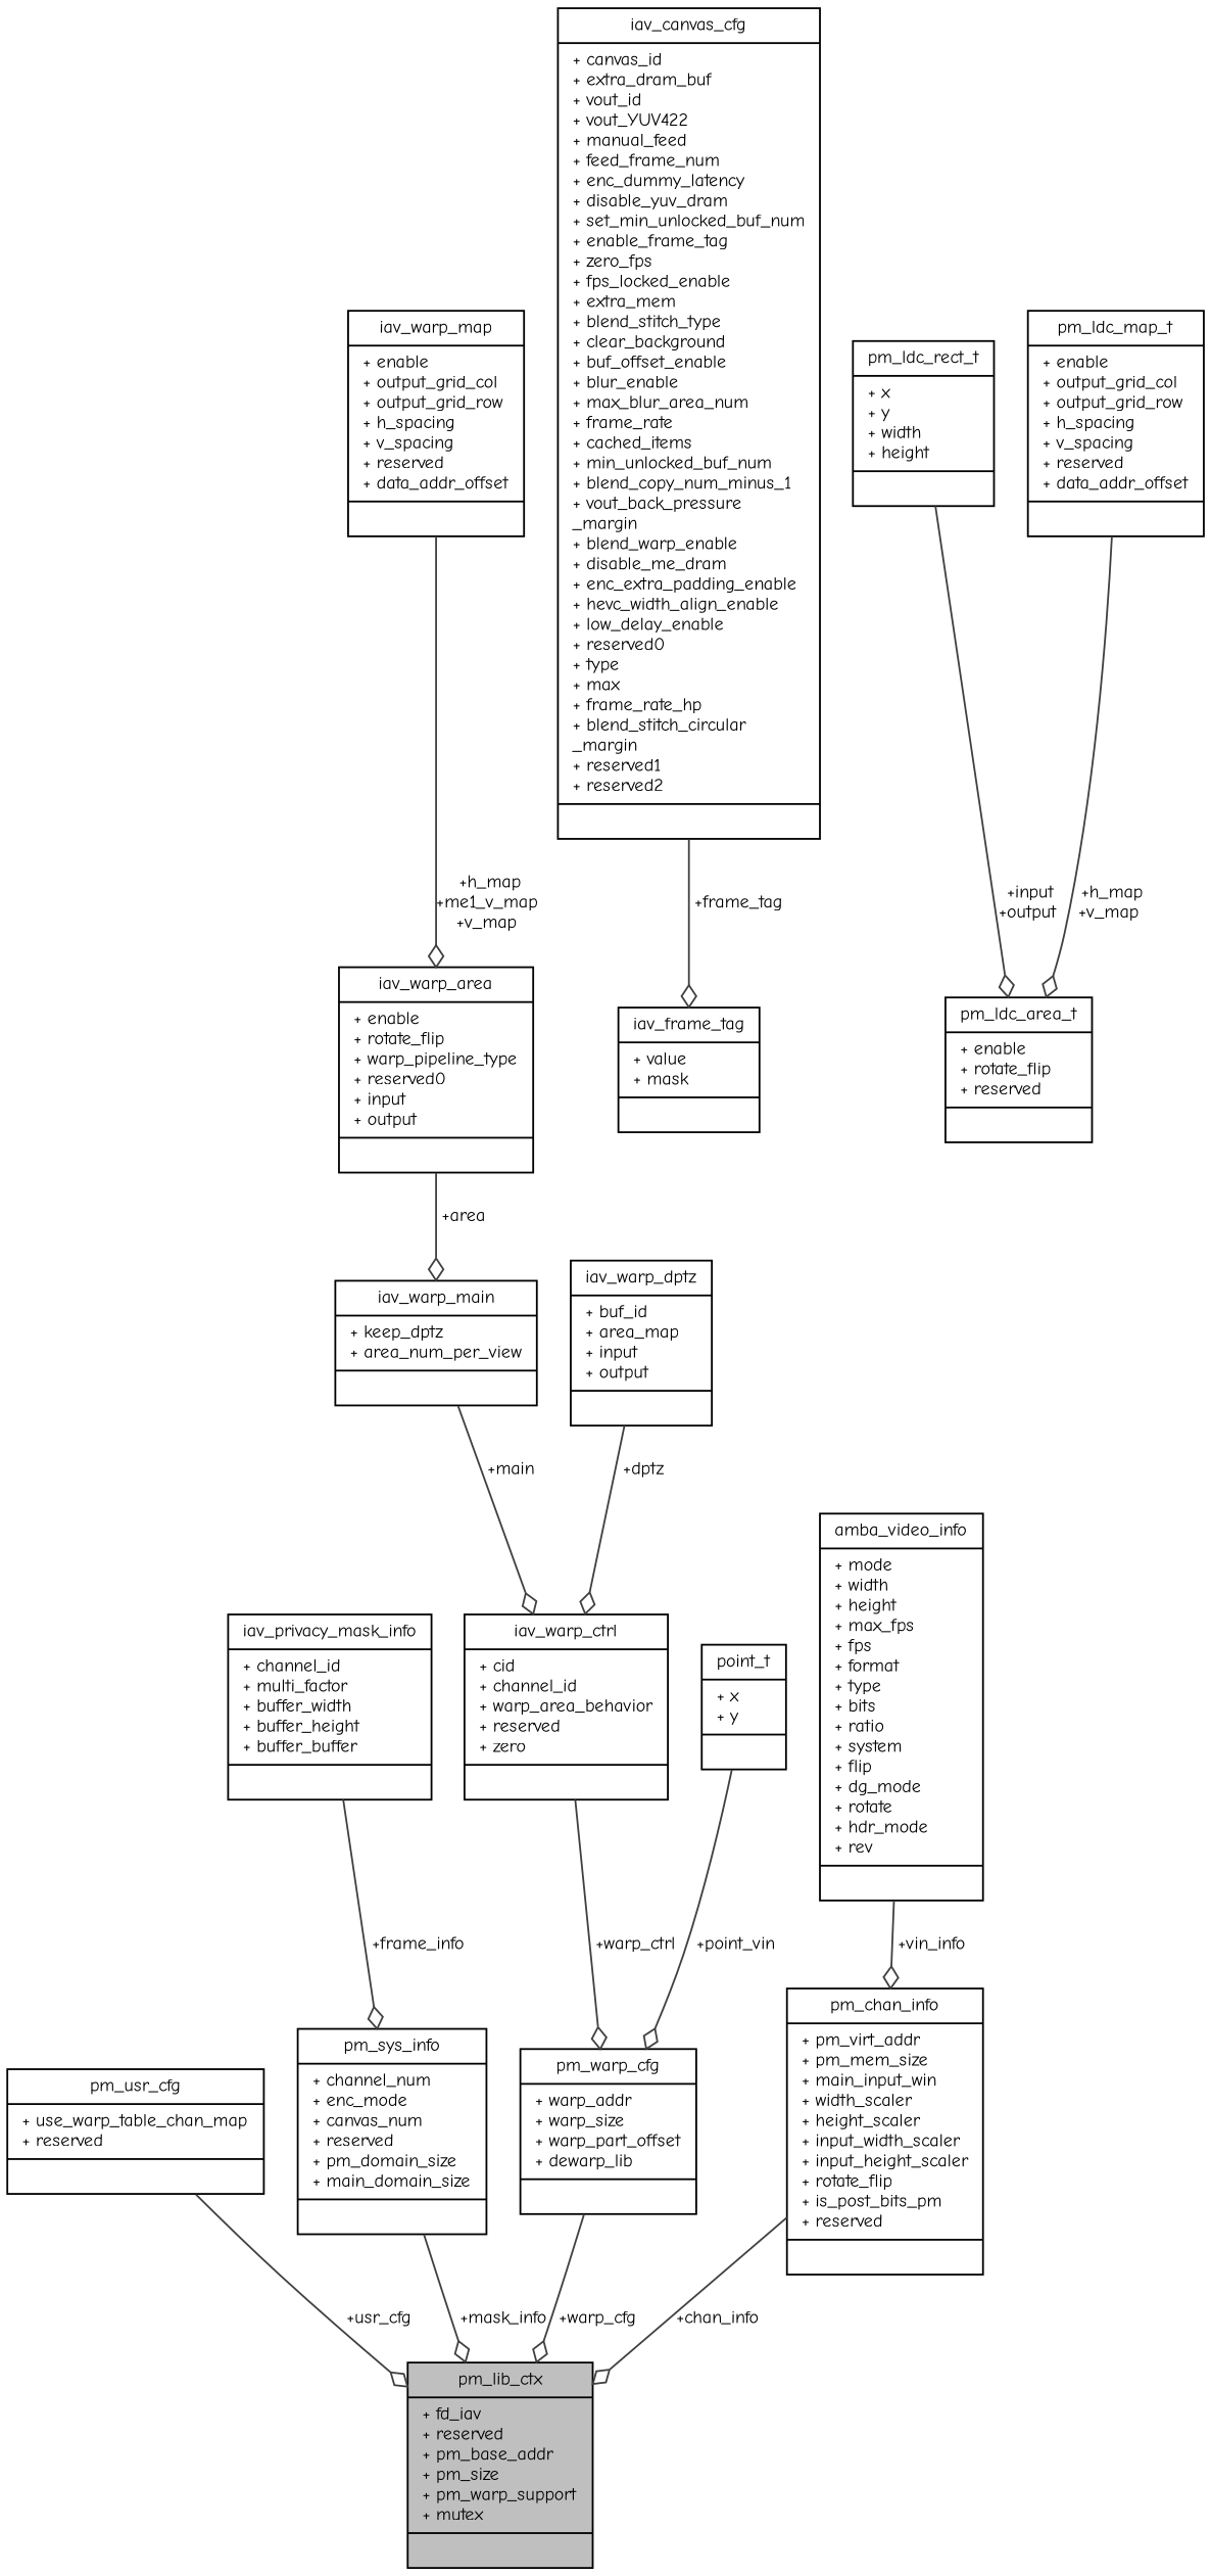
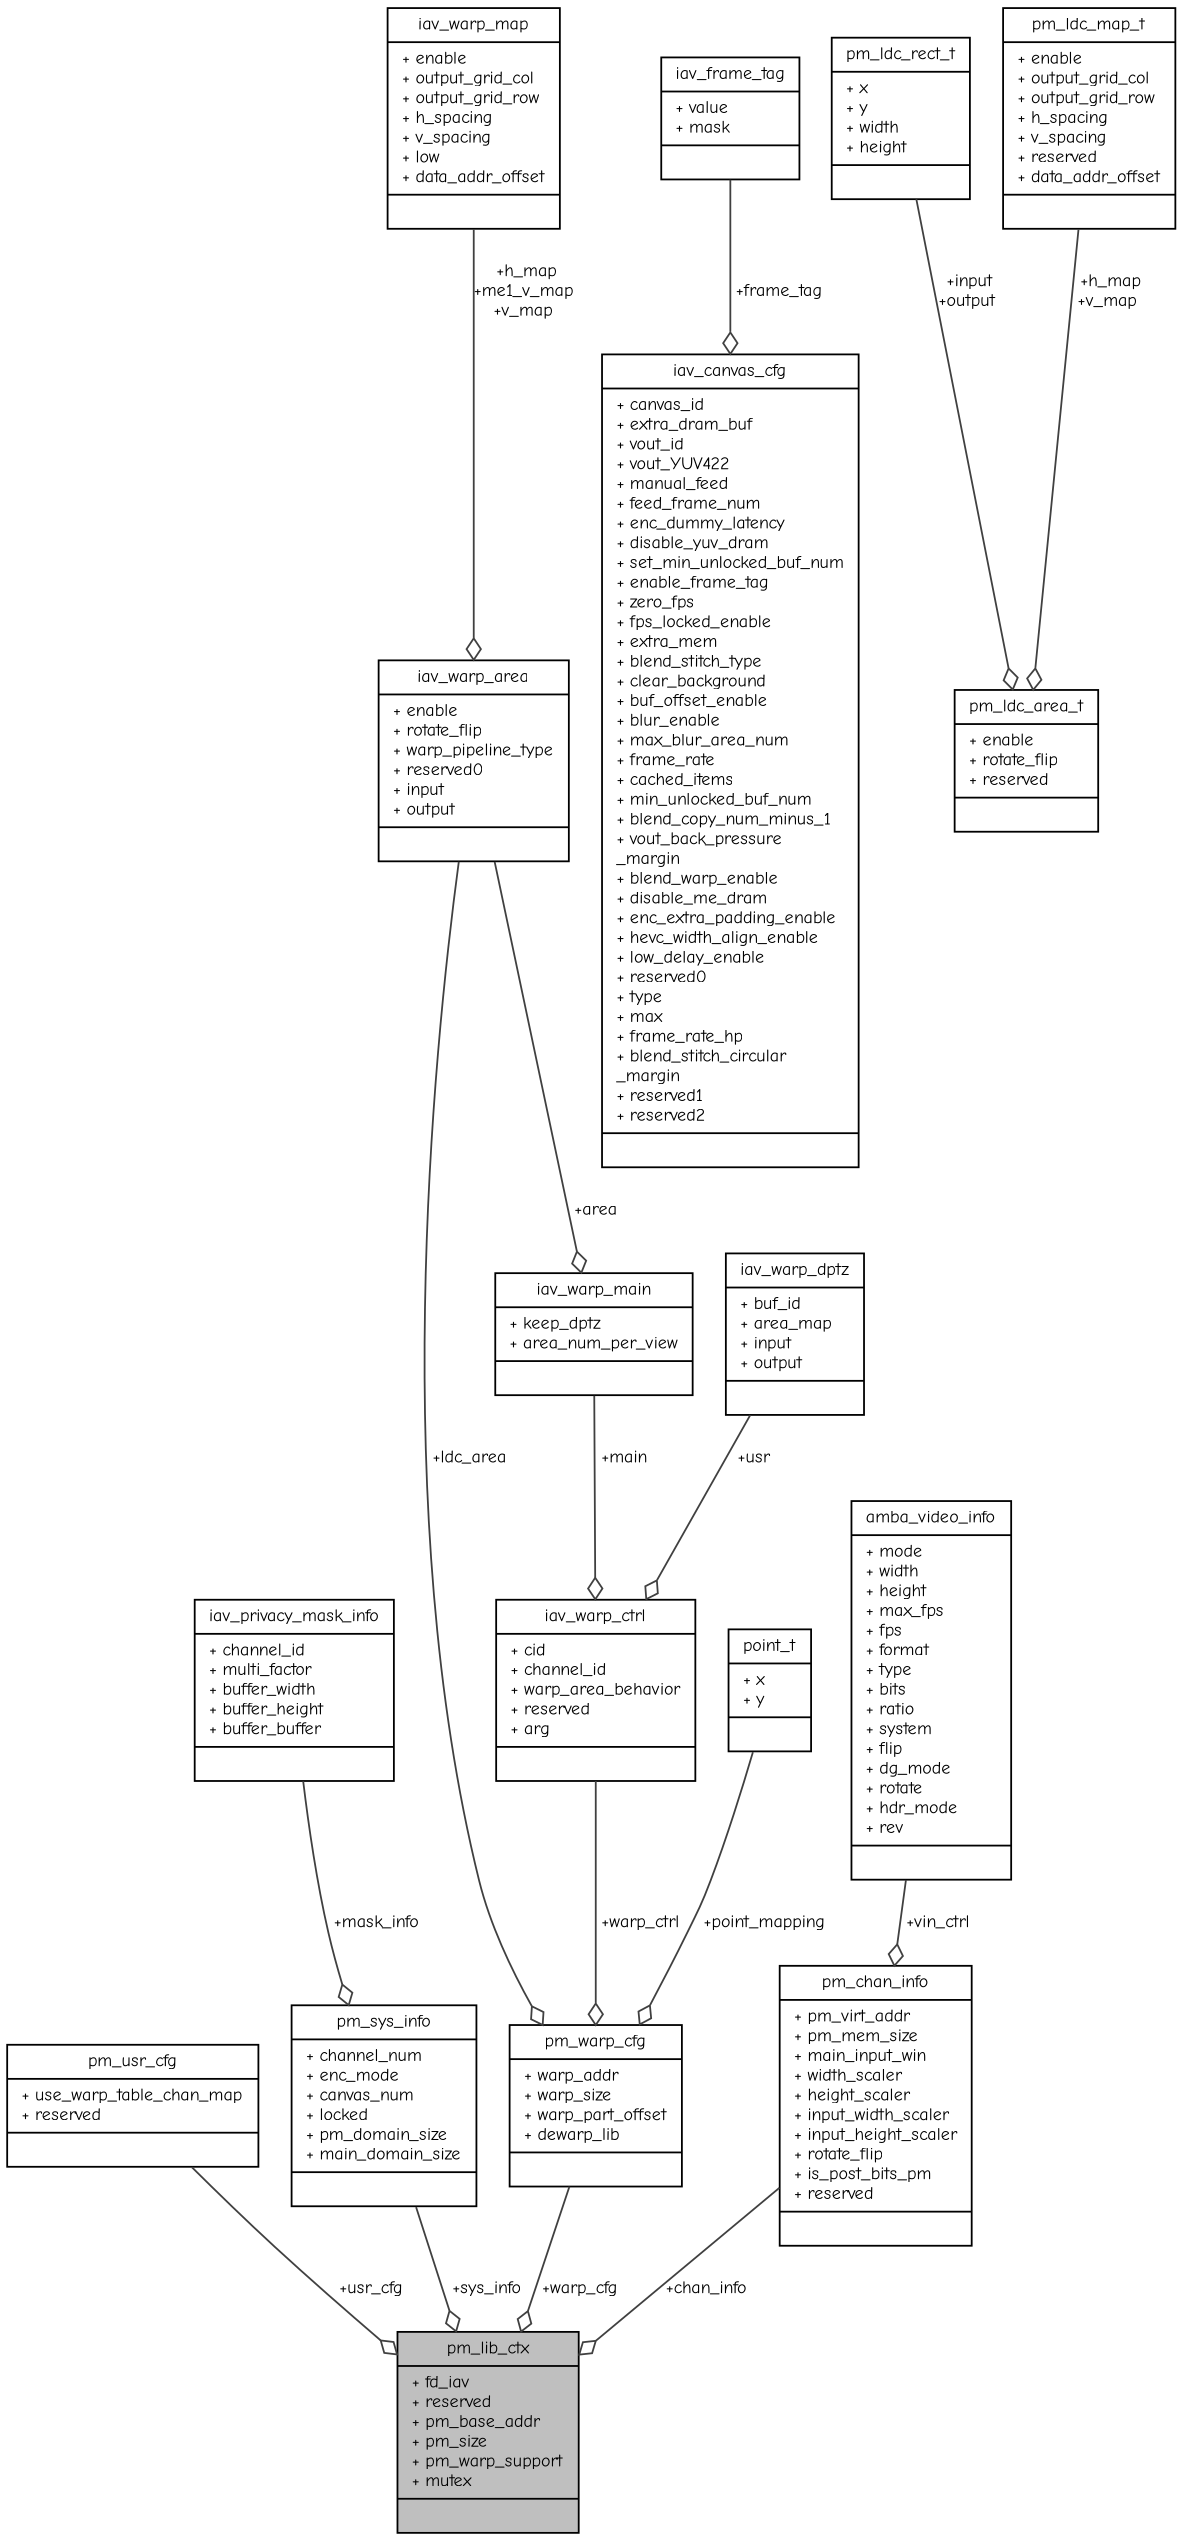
  digraph {
    fontname="Comic Neue"
    node [color=black fontname="Comic Neue" fontsize=10 shape=record]
    edge [arrowhead=odiamond color=grey25 fontname="Comic Neue" fontsize=10 labelfontname=Helvetica labelfontsize=10 style=solid]
    n1 [fillcolor=grey75 fontcolor=black height=0.2 label="{pm_lib_ctx\n|+ fd_iav\l+ reserved\l+ pm_base_addr\l+ pm_size\l+ pm_warp_support\l+ mutex\l|}" style=filled width=0.4]
    n2 [height=0.2 label="{pm_usr_cfg\n|+ use_warp_table_chan_map\l+ reserved\l|}" width=0.4]
-   n3 [height=0.2 label="{pm_sys_info\n|+ channel_num\l+ enc_mode\l+ canvas_num\l+ reserved\l+ pm_domain_size\l+ main_domain_size\l|}" width=0.4]
+   n3 [height=0.2 label="{pm_sys_info\n|+ channel_num\l+ enc_mode\l+ canvas_num\l+ locked\l+ pm_domain_size\l+ main_domain_size\l|}" width=0.4]
    n4 [height=0.2 label="{iav_canvas_cfg\n|+ canvas_id\l+ extra_dram_buf\l+ vout_id\l+ vout_YUV422\l+ manual_feed\l+ feed_frame_num\l+ enc_dummy_latency\l+ disable_yuv_dram\l+ set_min_unlocked_buf_num\l+ enable_frame_tag\l+ zero_fps\l+ fps_locked_enable\l+ extra_mem\l+ blend_stitch_type\l+ clear_background\l+ buf_offset_enable\l+ blur_enable\l+ max_blur_area_num\l+ frame_rate\l+ cached_items\l+ min_unlocked_buf_num\l+ blend_copy_num_minus_1\l+ vout_back_pressure\l_margin\l+ blend_warp_enable\l+ disable_me_dram\l+ enc_extra_padding_enable\l+ hevc_width_align_enable\l+ low_delay_enable\l+ reserved0\l+ type\l+ max\l+ frame_rate_hp\l+ blend_stitch_circular\l_margin\l+ reserved1\l+ reserved2\l|}" width=0.4]
    n5 [height=0.2 label="{iav_frame_tag\n|+ value\l+ mask\l|}" width=0.4]
    n6 [height=0.2 label="{iav_privacy_mask_info\n|+ channel_id\l+ multi_factor\l+ buffer_width\l+ buffer_height\l+ buffer_buffer\l|}" width=0.4]
    n7 [height=0.2 label="{pm_warp_cfg\n|+ warp_addr\l+ warp_size\l+ warp_part_offset\l+ dewarp_lib\l|}" width=0.4]
    n8 [height=0.2 label="{pm_ldc_area_t\n|+ enable\l+ rotate_flip\l+ reserved\l|}" width=0.4]
    n9 [height=0.2 label="{pm_ldc_rect_t\n|+ x\l+ y\l+ width\l+ height\l|}" width=0.4]
    n10 [height=0.2 label="{pm_ldc_map_t\n|+ enable\l+ output_grid_col\l+ output_grid_row\l+ h_spacing\l+ v_spacing\l+ reserved\l+ data_addr_offset\l|}" width=0.4]
-   n11 [height=0.2 label="{iav_warp_ctrl\n|+ cid\l+ channel_id\l+ warp_area_behavior\l+ reserved\l+ zero\l|}" width=0.4]
+   n11 [height=0.2 label="{iav_warp_ctrl\n|+ cid\l+ channel_id\l+ warp_area_behavior\l+ reserved\l+ arg\l|}" width=0.4]
    n12 [height=0.2 label="{iav_warp_main\n|+ keep_dptz\l+ area_num_per_view\l|}" width=0.4]
    n13 [height=0.2 label="{iav_warp_area\n|+ enable\l+ rotate_flip\l+ warp_pipeline_type\l+ reserved0\l+ input\l+ output\l|}" width=0.4]
-   n14 [height=0.2 label="{iav_warp_map\n|+ enable\l+ output_grid_col\l+ output_grid_row\l+ h_spacing\l+ v_spacing\l+ reserved\l+ data_addr_offset\l|}" width=0.4]
+   n14 [height=0.2 label="{iav_warp_map\n|+ enable\l+ output_grid_col\l+ output_grid_row\l+ h_spacing\l+ v_spacing\l+ low\l+ data_addr_offset\l|}" width=0.4]
    n15 [height=0.2 label="{iav_warp_dptz\n|+ buf_id\l+ area_map\l+ input\l+ output\l|}" width=0.4]
    n16 [height=0.2 label="{point_t\n|+ x\l+ y\l|}" width=0.4]
    n17 [height=0.2 label="{pm_chan_info\n|+ pm_virt_addr\l+ pm_mem_size\l+ main_input_win\l+ width_scaler\l+ height_scaler\l+ input_width_scaler\l+ input_height_scaler\l+ rotate_flip\l+ is_post_bits_pm\l+ reserved\l|}" width=0.4]
    n18 [height=0.2 label="{amba_video_info\n|+ mode\l+ width\l+ height\l+ max_fps\l+ fps\l+ format\l+ type\l+ bits\l+ ratio\l+ system\l+ flip\l+ dg_mode\l+ rotate\l+ hdr_mode\l+ rev\l|}" width=0.4]
    n2 -> n1 [label=" +usr_cfg"]
-   n3 -> n1 [label=" +mask_info"]
-   n4 -> n5 [label=" +frame_tag"]
-   n6 -> n3 [label=" +frame_info"]
+   n3 -> n1 [label=" +sys_info"]
+   n5 -> n4 [label=" +frame_tag"]
+   n6 -> n3 [label=" +mask_info"]
    n7 -> n1 [label=" +warp_cfg"]
    n9 -> n8 [label=" +input\n+output"]
    n10 -> n8 [label=" +h_map\n+v_map"]
    n11 -> n7 [label=" +warp_ctrl"]
    n12 -> n11 [label=" +main"]
+   n13 -> n7 [label=" +ldc_area"]
    n13 -> n12 [label=" +area"]
    n14 -> n13 [label=" +h_map\n+me1_v_map\n+v_map"]
-   n15 -> n11 [label=" +dptz"]
-   n16 -> n7 [label=" +point_vin"]
+   n15 -> n11 [label=" +usr"]
+   n16 -> n7 [label=" +point_mapping"]
    n17 -> n1 [label=" +chan_info"]
-   n18 -> n17 [label=" +vin_info"]
+   n18 -> n17 [label=" +vin_ctrl"]
  }
